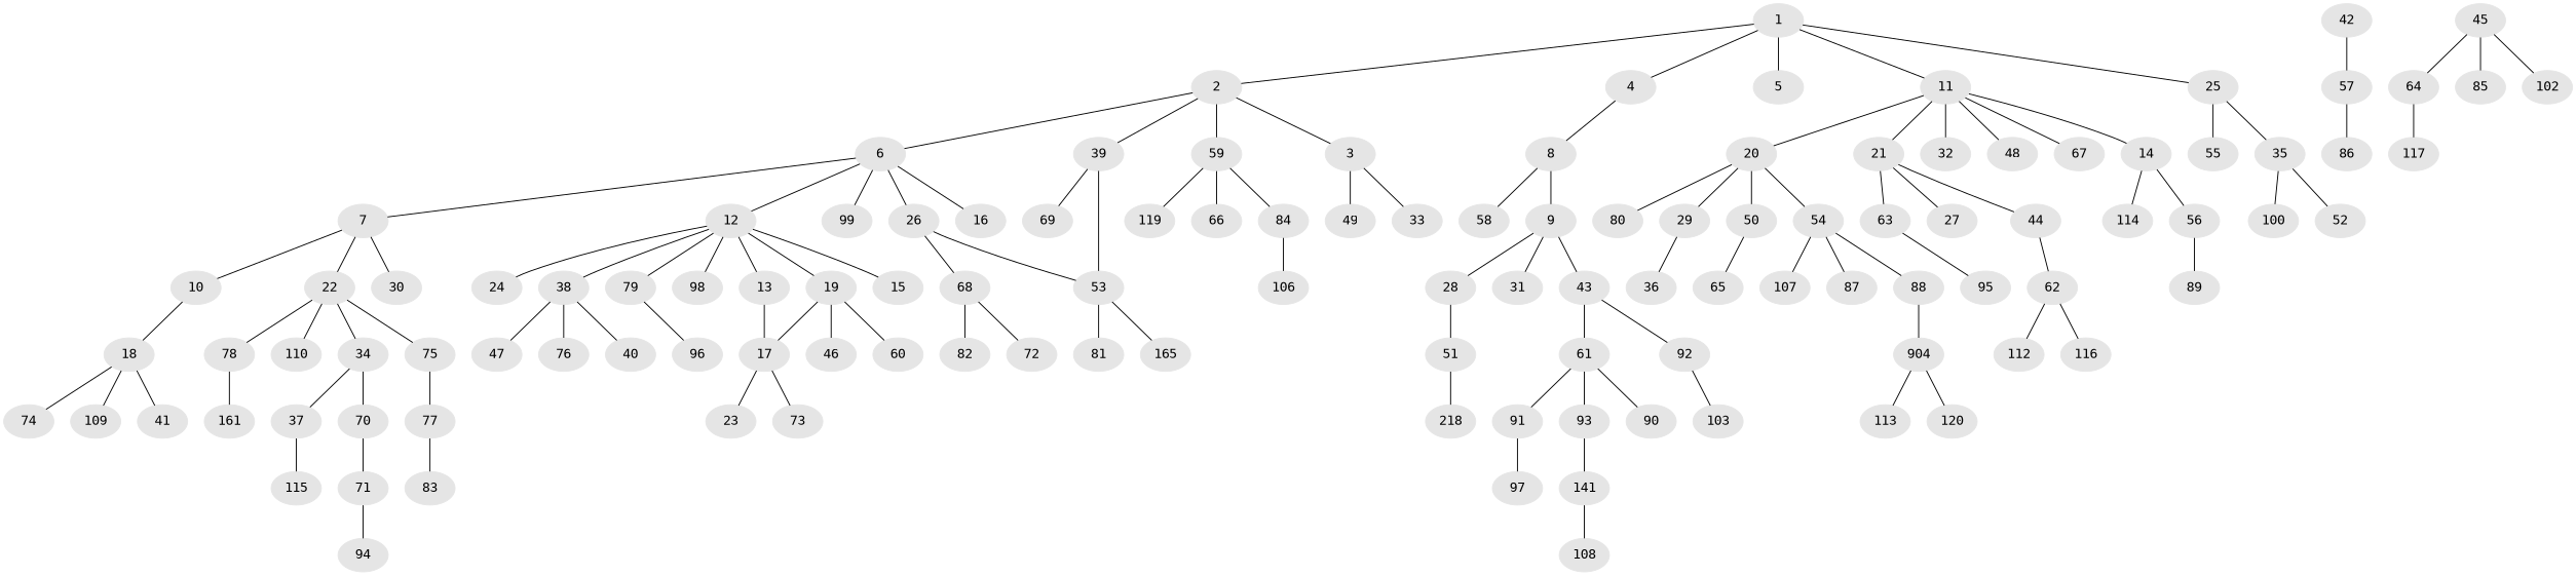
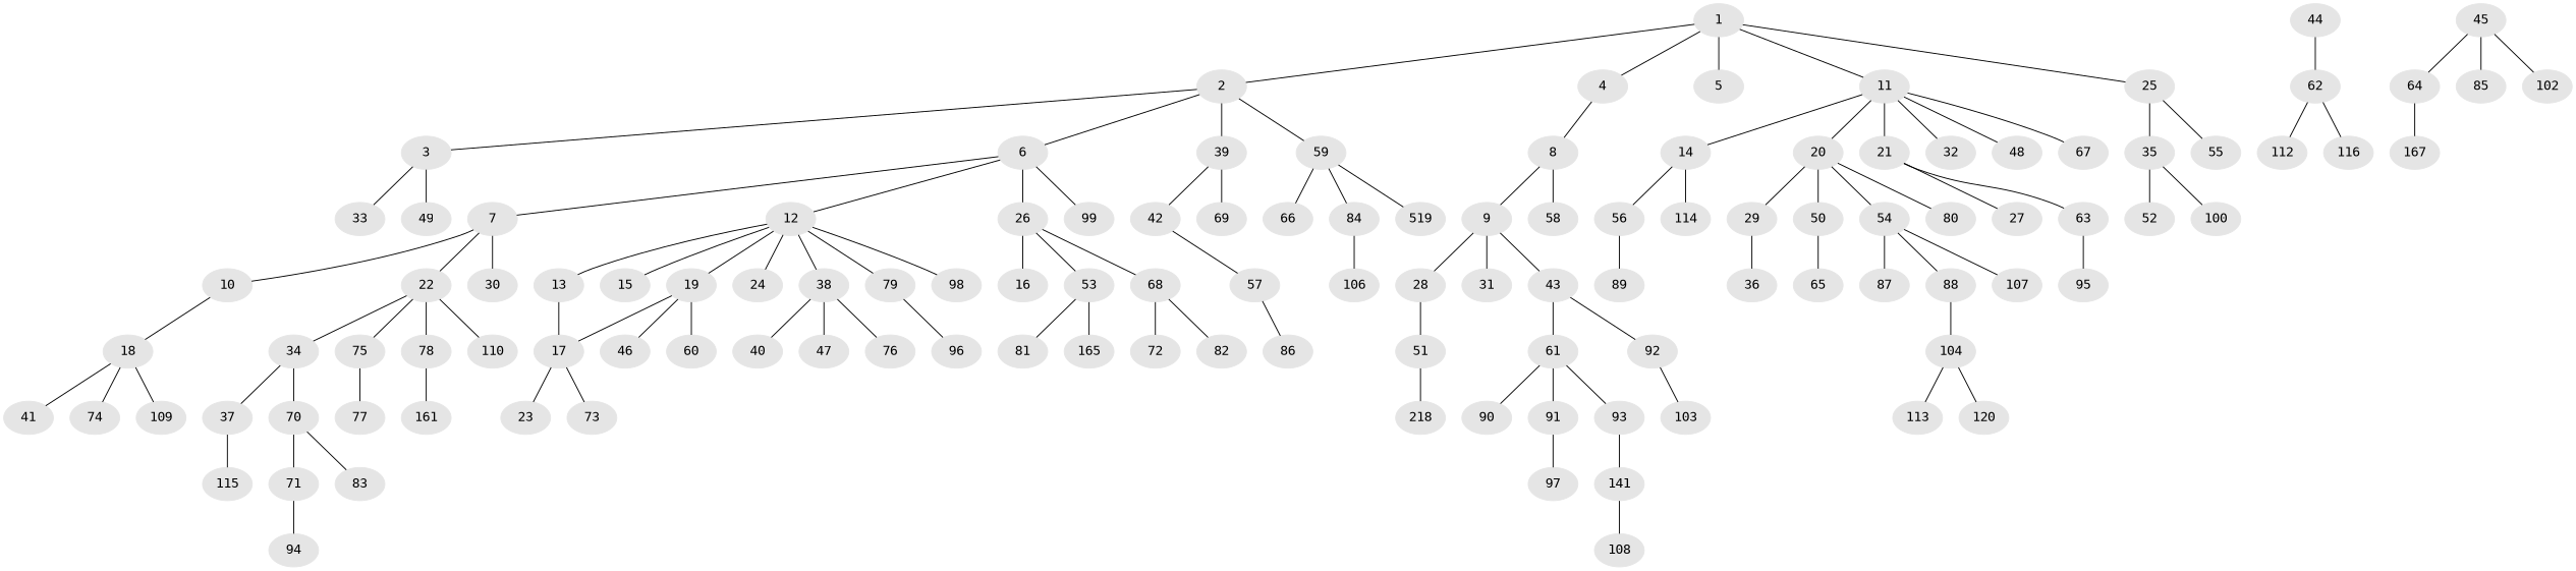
  graph {
    fontname="DejaVu Sans Mono"
    node [color=gray90 fontname="DejaVu Sans Mono" style=filled]
    edge [fontname="DejaVu Sans Mono"]
    1
    2
    4
    5
    11
    25
    3
    6
    39
    59
    8
    14
    20
    21
    32
    48
    67
    35
    55
    33
    49
    7
    12
    16
    26
    99
    42
    69
    66
    84
-   119
+   119 [label=519]
    9
    58
    10
    22
    30
    13
    15
    19
    24
    38
    79
    98
    53
    68
    18
    34
    75
    78
    110
    28
    31
    43
    51
    61
    92
    41
    74
    109
    56
    114
    29
    50
    54
    80
    27
    44
    63
    17
    46
    60
    40
    47
    76
    96
    23
    73
    89
    45
    64
    85
    102
    36
    65
    87
    88
    107
    62
    95
    37
    70
    77
    n93 [label=161]
    52
    100
    81
    n97 [label=165]
    72
    82
    n100 [label=218]
    115
    71
    83
    57
    86
    90
    91
    93
    103
    112
    116
-   117
-   104 [label=904]
+   117 [label=167]
+   104
    106
    97
    n116 [label=141]
    94
    113
    120
    108
    1 -- 2
    1 -- 4
    1 -- 5
    1 -- 11
    1 -- 25
    2 -- 3
    2 -- 6
    2 -- 39
    2 -- 59
    4 -- 8
    11 -- 14
    11 -- 20
    11 -- 21
    11 -- 32
    11 -- 48
    11 -- 67
    25 -- 35
    25 -- 55
    3 -- 33
    3 -- 49
    6 -- 7
    6 -- 12
-   6 -- 16
+   26 -- 16
    6 -- 26
    6 -- 99
-   39 -- 53
+   39 -- 42
    39 -- 69
    59 -- 66
    59 -- 84
    59 -- 119
    8 -- 9
    8 -- 58
    14 -- 56
    14 -- 114
    20 -- 29
    20 -- 50
    20 -- 54
    20 -- 80
    21 -- 27
-   21 -- 44
    21 -- 63
    35 -- 52
    35 -- 100
    7 -- 10
    7 -- 22
    7 -- 30
    12 -- 13
    12 -- 15
    12 -- 19
    12 -- 24
    12 -- 38
    12 -- 79
    12 -- 98
    26 -- 53
    26 -- 68
    42 -- 57
    84 -- 106
    9 -- 28
    9 -- 31
    9 -- 43
    10 -- 18
    22 -- 34
    22 -- 75
    22 -- 78
    22 -- 110
    13 -- 17
    19 -- 17
    19 -- 46
    19 -- 60
    38 -- 40
    38 -- 47
    38 -- 76
    79 -- 96
    53 -- 81
    53 -- n97
    68 -- 72
    68 -- 82
    18 -- 41
    18 -- 74
    18 -- 109
    34 -- 37
    34 -- 70
    75 -- 77
    78 -- n93
    28 -- 51
    43 -- 61
    43 -- 92
    51 -- n100
    61 -- 90
    61 -- 91
    61 -- 93
    92 -- 103
    56 -- 89
    29 -- 36
    50 -- 65
    54 -- 87
    54 -- 88
    54 -- 107
    44 -- 62
    63 -- 95
    17 -- 23
    17 -- 73
    45 -- 64
    45 -- 85
    45 -- 102
    64 -- 117
    88 -- 104
    62 -- 112
    62 -- 116
    37 -- 115
    70 -- 71
-   77 -- 83
+   70 -- 83
    71 -- 94
    57 -- 86
    91 -- 97
    93 -- n116
    104 -- 113
    104 -- 120
    n116 -- 108
  }
